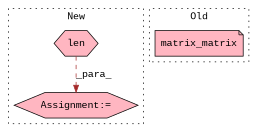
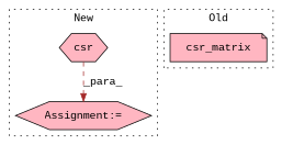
  digraph {
    fontname="Liberation Mono"
    node [a=32 shape=hexagon style=filled fillcolor=lightpink fontname="Liberation Mono"]
-   n1 [l="4,1" label=len s="4824,4833"]
+   n1 [l="4,1" label=csr s="4824,4833"]
    n2 [a=7 l=10 label="Assignment:=" s=4814]
-   n3 [l="11,1" label=matrix_matrix s="4435,4449" shape=note]
+   n3 [l="11,1" label=csr_matrix s="4435,4449" shape=note]
    subgraph cluster_1 {
      label=New
      style=dotted
      n1
      n2
    }
    subgraph cluster_2 {
      label=Old
      style=dotted
      n3
    }
    n1 -> n2 [label=_para_ color=brown style=dashed fontname="Liberation Mono"]
  }
